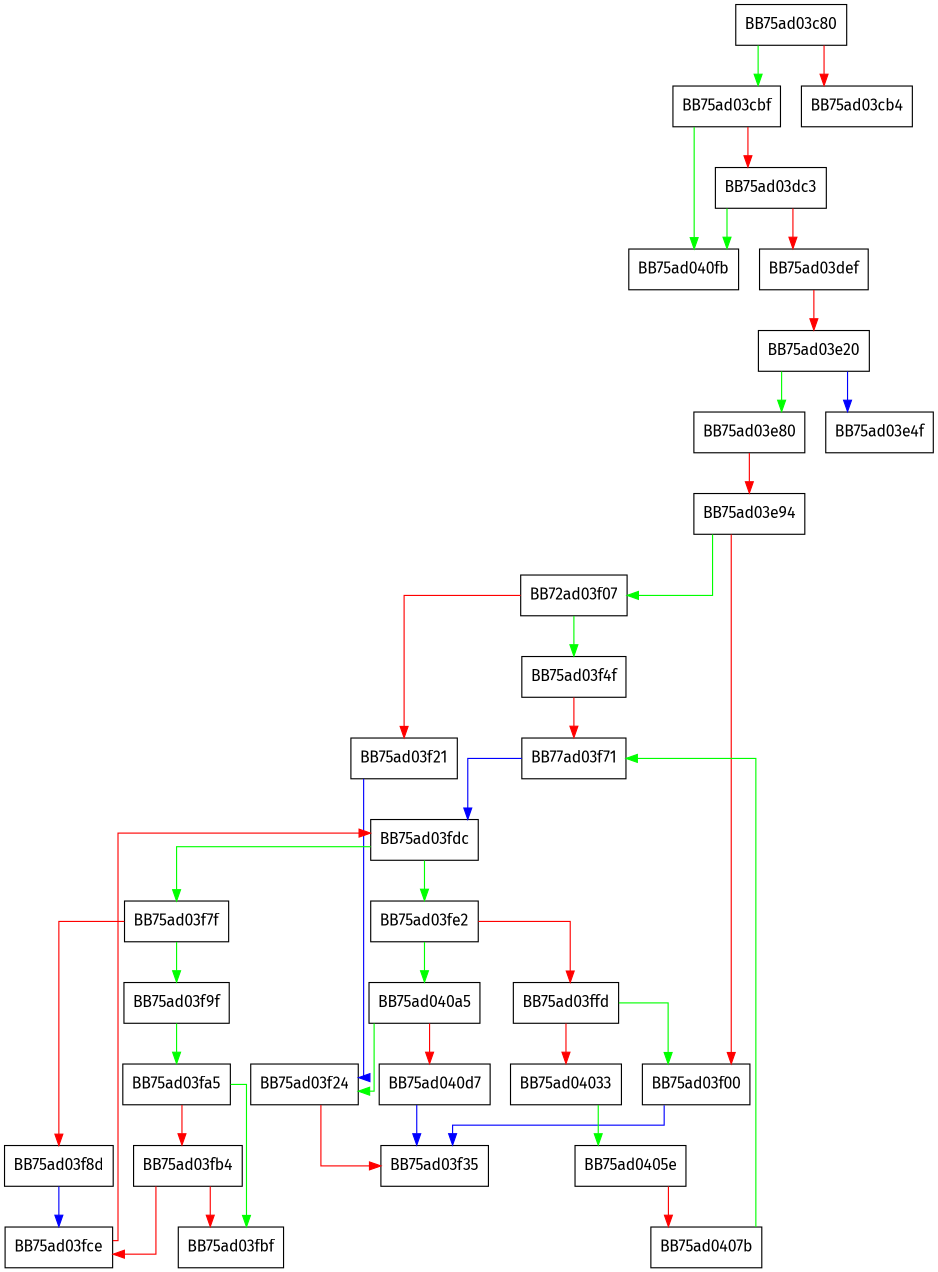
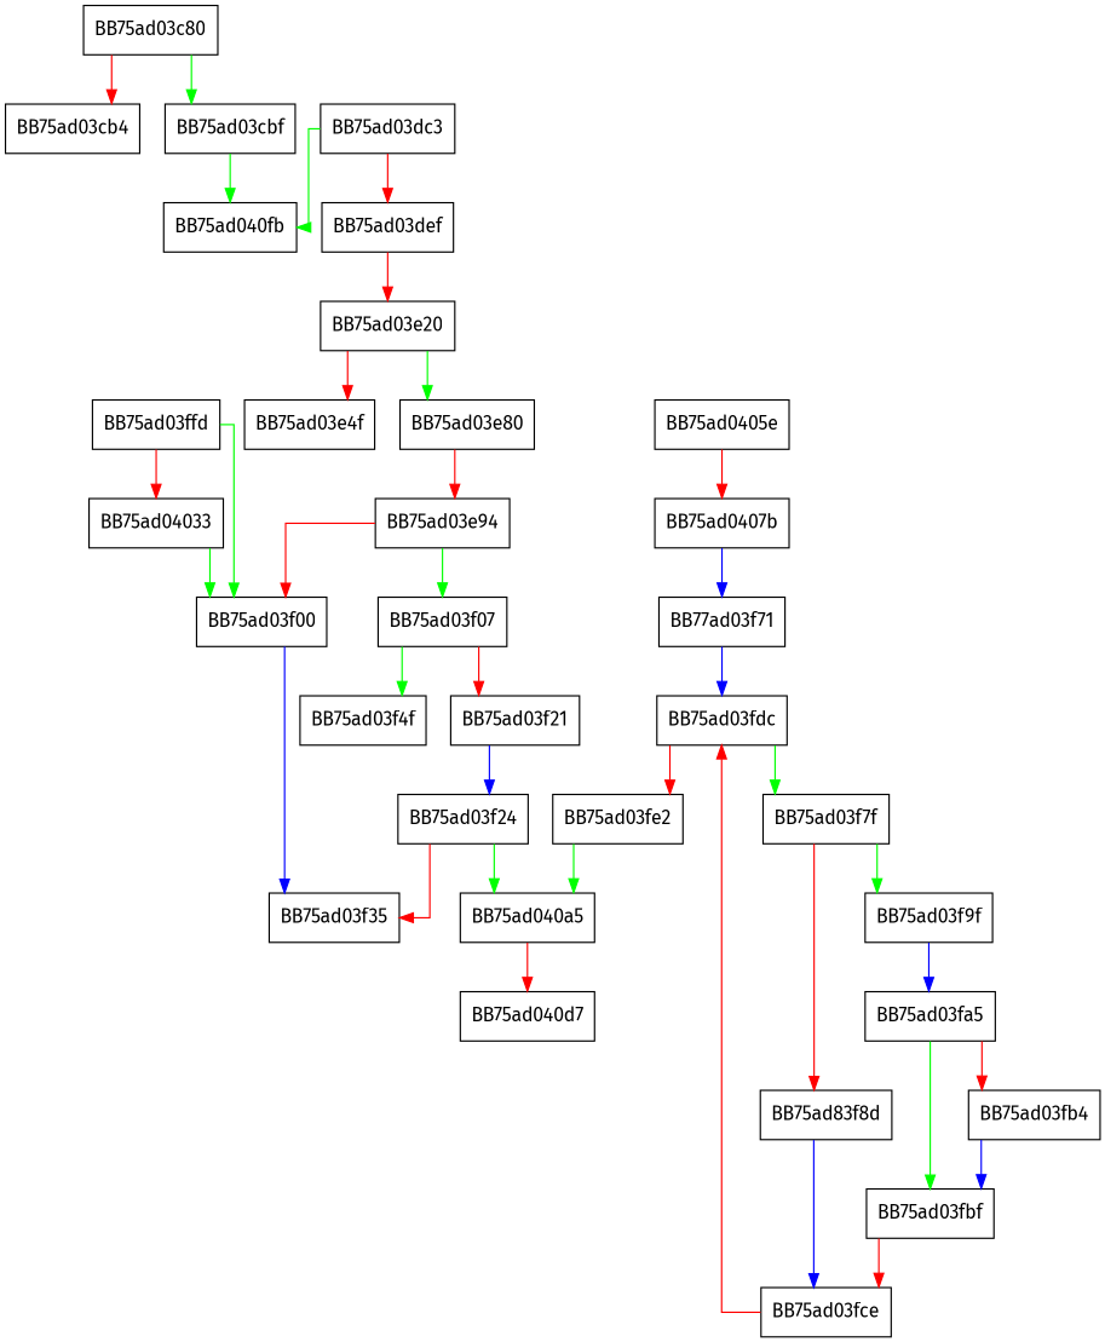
  digraph {
    fontname="Fira Sans"
    splines=ortho
    node [fontname="Fira Sans" shape=box]
    edge [color=red fontname="Fira Sans"]
    BB75ad03c80
    BB75ad03cbf
    BB75ad03cb4
    BB75ad040fb
    BB75ad03dc3
    BB75ad03def
    BB75ad03e20
    BB75ad03e80
    BB75ad03e4f
    BB75ad03e94
-   BB75ad03f07 [label=BB72ad03f07]
+   BB75ad03f07
    BB75ad03f00
    BB75ad03f4f
    BB75ad03f21
    BB75ad03f35
    n16 [label=BB77ad03f71]
    BB75ad03f24
    BB75ad03fdc
    BB75ad03f7f
    BB75ad03fe2
    BB75ad03f9f
-   BB75ad03f8d
+   BB75ad03f8d [label=BB75ad83f8d]
    BB75ad040a5
    BB75ad03ffd
    BB75ad03fa5
    BB75ad03fce
    BB75ad03fbf
    BB75ad03fb4
    BB75ad040d7
    BB75ad04033
    BB75ad0405e
    BB75ad0407b
    BB75ad03c80 -> BB75ad03cbf [color=green]
    BB75ad03c80 -> BB75ad03cb4
    BB75ad03cbf -> BB75ad040fb [color=green]
-   BB75ad03cbf -> BB75ad03dc3
    BB75ad03dc3 -> BB75ad040fb [color=green]
    BB75ad03dc3 -> BB75ad03def
    BB75ad03def -> BB75ad03e20
    BB75ad03e20 -> BB75ad03e80 [color=green]
-   BB75ad03e20 -> BB75ad03e4f [color=blue]
+   BB75ad03e20 -> BB75ad03e4f
    BB75ad03e80 -> BB75ad03e94
    BB75ad03e94 -> BB75ad03f07 [color=green]
    BB75ad03e94 -> BB75ad03f00
    BB75ad03f07 -> BB75ad03f4f [color=green]
    BB75ad03f07 -> BB75ad03f21
    BB75ad03f00 -> BB75ad03f35 [color=blue]
-   BB75ad03f4f -> n16
    BB75ad03f21 -> BB75ad03f24 [color=blue]
    n16 -> BB75ad03fdc [color=blue]
    BB75ad03f24 -> BB75ad03f35
    BB75ad03fdc -> BB75ad03f7f [color=green]
-   BB75ad03fdc -> BB75ad03fe2 [color=green]
+   BB75ad03fdc -> BB75ad03fe2
    BB75ad03f7f -> BB75ad03f9f [color=green]
    BB75ad03f7f -> BB75ad03f8d
    BB75ad03fe2 -> BB75ad040a5 [color=green]
-   BB75ad03fe2 -> BB75ad03ffd
-   BB75ad03f9f -> BB75ad03fa5 [color=green]
+   BB75ad03f9f -> BB75ad03fa5 [color=blue]
    BB75ad03f8d -> BB75ad03fce [color=blue]
-   BB75ad040a5 -> BB75ad03f24 [color=green]
+   BB75ad03f24 -> BB75ad040a5 [color=green]
    BB75ad040a5 -> BB75ad040d7
    BB75ad03ffd -> BB75ad03f00 [color=green]
    BB75ad03ffd -> BB75ad04033
    BB75ad03fa5 -> BB75ad03fbf [color=green]
    BB75ad03fa5 -> BB75ad03fb4
    BB75ad03fce -> BB75ad03fdc
-   BB75ad03fb4 -> BB75ad03fce
-   BB75ad03fb4 -> BB75ad03fbf
-   BB75ad040d7 -> BB75ad03f35 [color=blue]
-   BB75ad04033 -> BB75ad0405e [color=green]
+   BB75ad03fbf -> BB75ad03fce
+   BB75ad03fb4 -> BB75ad03fbf [color=blue]
+   BB75ad04033 -> BB75ad03f00 [color=green]
    BB75ad0405e -> BB75ad0407b
-   BB75ad0407b -> n16 [color=green]
+   BB75ad0407b -> n16 [color=blue]
  }
